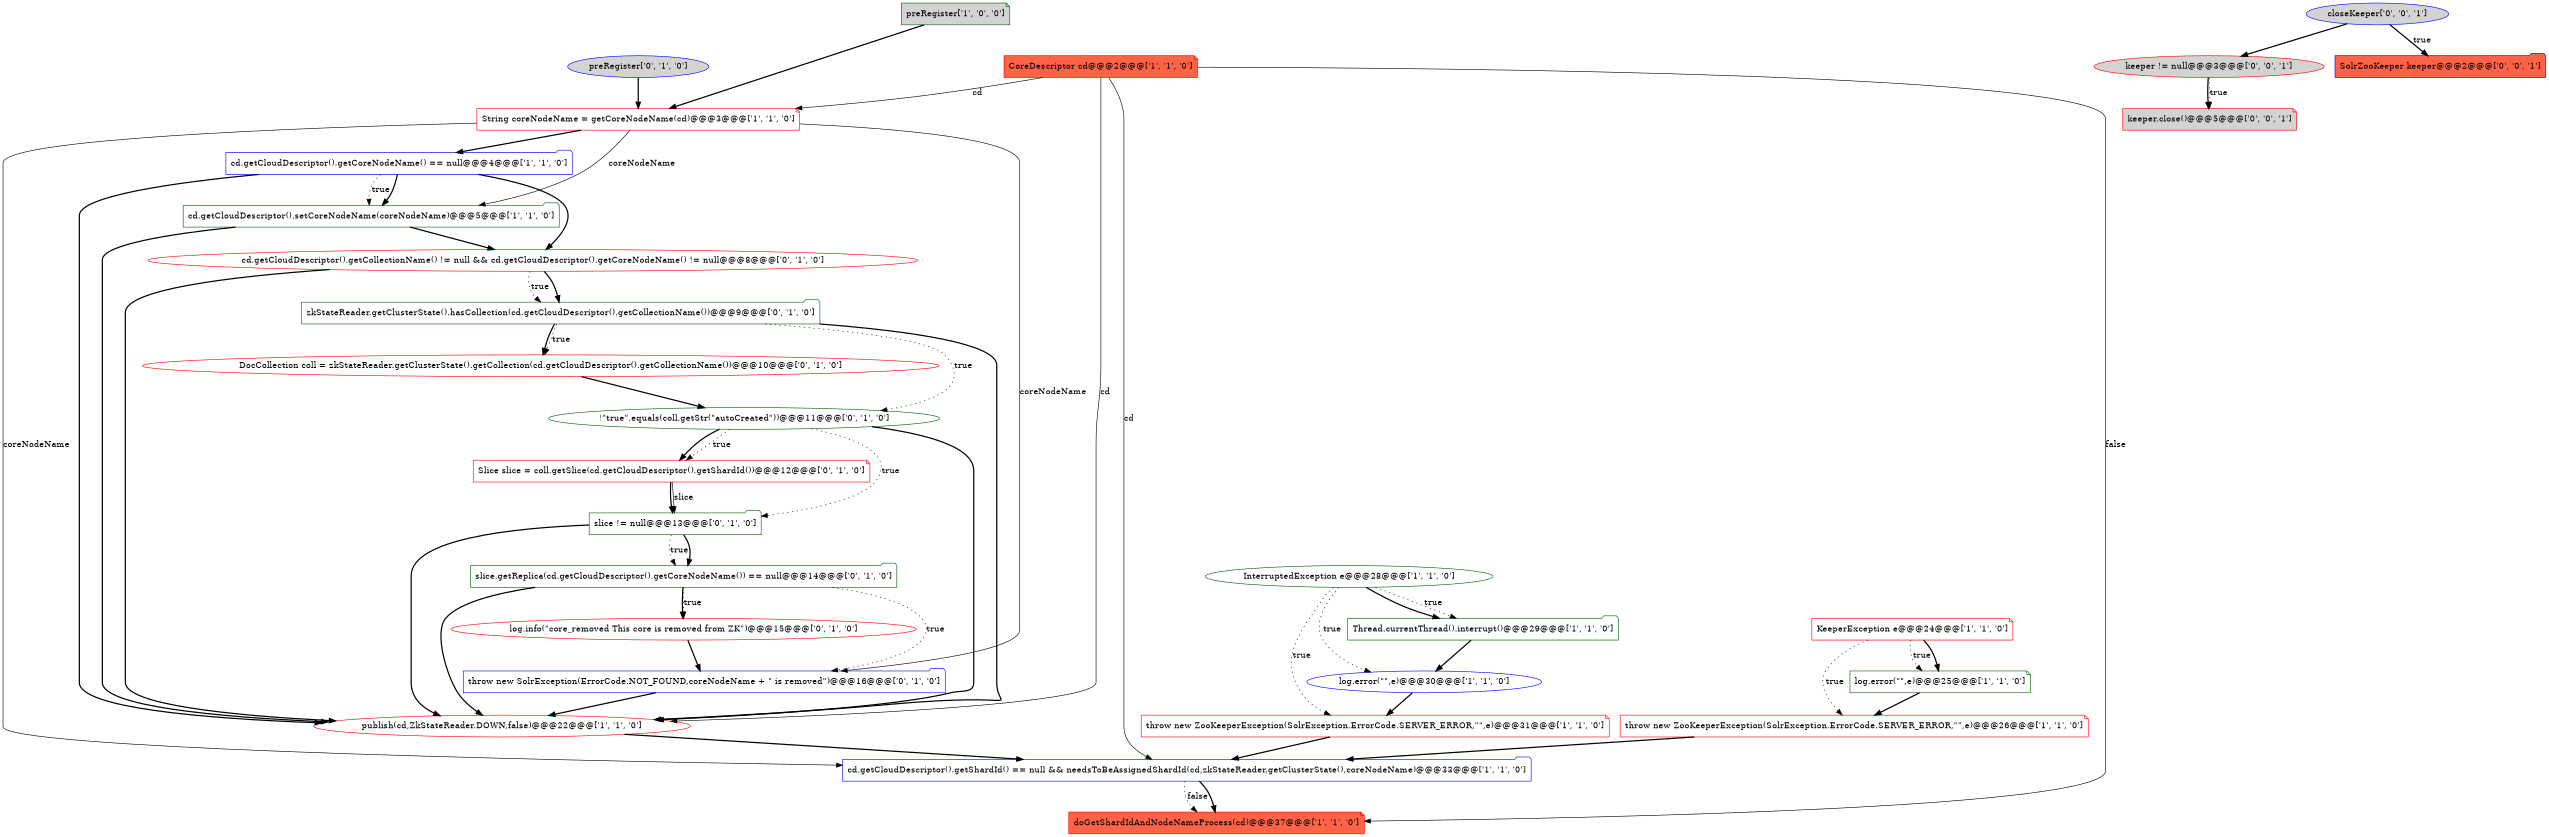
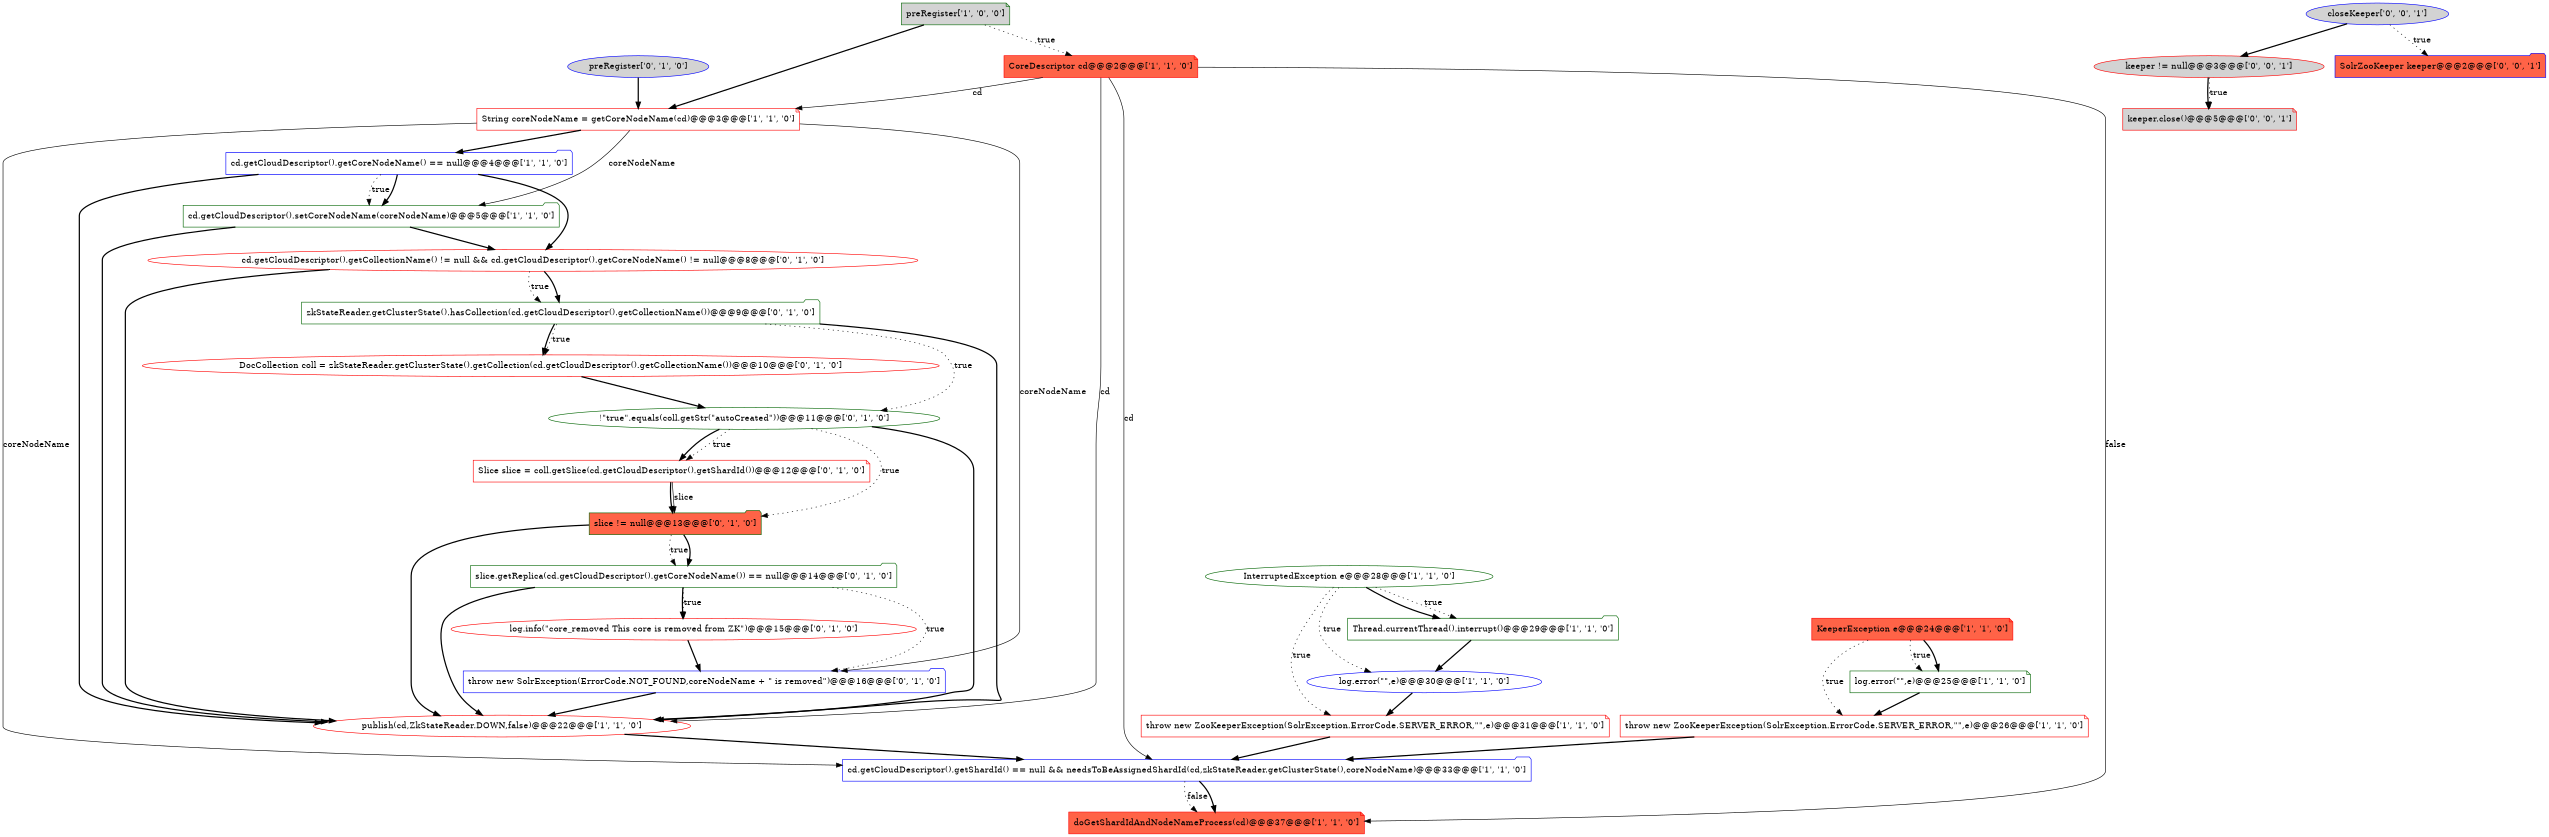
  digraph {
    fontname="DejaVu Serif"
    node [color=red fillcolor=white fontname="DejaVu Serif" shape=note style=filled]
    edge [fontname="DejaVu Serif" style=bold]
    n1 [label="throw new ZooKeeperException(SolrException.ErrorCode.SERVER_ERROR,\"\",e)@@@26@@@['1', '1', '0']"]
    n2 [color=blue label="cd.getCloudDescriptor().getShardId() == null && needsToBeAssignedShardId(cd,zkStateReader.getClusterState(),coreNodeName)@@@33@@@['1', '1', '0']" shape=folder]
    n3 [fillcolor=tomato label="doGetShardIdAndNodeNameProcess(cd)@@@37@@@['1', '1', '0']"]
    n4 [color=blue label="log.error(\"\",e)@@@30@@@['1', '1', '0']" shape=ellipse]
    n5 [label="throw new ZooKeeperException(SolrException.ErrorCode.SERVER_ERROR,\"\",e)@@@31@@@['1', '1', '0']"]
    n6 [fillcolor=lightgray label="keeper.close()@@@5@@@['0', '0', '1']"]
    n7 [color=blue fillcolor=lightgray label="closeKeeper['0', '0', '1']" shape=ellipse]
    n8 [fillcolor=lightgray label="keeper != null@@@3@@@['0', '0', '1']" shape=ellipse]
    n9 [color=blue fillcolor=tomato label="SolrZooKeeper keeper@@@2@@@['0', '0', '1']" shape=folder]
    n10 [label="String coreNodeName = getCoreNodeName(cd)@@@3@@@['1', '1', '0']"]
    n11 [color=blue label="throw new SolrException(ErrorCode.NOT_FOUND,coreNodeName + \" is removed\")@@@16@@@['0', '1', '0']" shape=folder]
    n12 [color=blue label="cd.getCloudDescriptor().getCoreNodeName() == null@@@4@@@['1', '1', '0']" shape=folder]
    n13 [color=darkgreen label="cd.getCloudDescriptor().setCoreNodeName(coreNodeName)@@@5@@@['1', '1', '0']" shape=folder]
    n14 [label="publish(cd,ZkStateReader.DOWN,false)@@@22@@@['1', '1', '0']" shape=ellipse]
    n15 [label="cd.getCloudDescriptor().getCollectionName() != null && cd.getCloudDescriptor().getCoreNodeName() != null@@@8@@@['0', '1', '0']" shape=ellipse]
    n16 [color=darkgreen label="InterruptedException e@@@28@@@['1', '1', '0']" shape=ellipse]
    n17 [color=darkgreen label="Thread.currentThread().interrupt()@@@29@@@['1', '1', '0']" shape=folder]
    n18 [label="log.info(\"core_removed This core is removed from ZK\")@@@15@@@['0', '1', '0']" shape=ellipse]
    n19 [label="Slice slice = coll.getSlice(cd.getCloudDescriptor().getShardId())@@@12@@@['0', '1', '0']"]
-   n20 [color=darkgreen label="slice != null@@@13@@@['0', '1', '0']" shape=folder]
+   n20 [color=darkgreen fillcolor=tomato label="slice != null@@@13@@@['0', '1', '0']" shape=folder]
    n21 [color=darkgreen label="slice.getReplica(cd.getCloudDescriptor().getCoreNodeName()) == null@@@14@@@['0', '1', '0']" shape=folder]
    n22 [fillcolor=tomato label="CoreDescriptor cd@@@2@@@['1', '1', '0']"]
-   n23 [label="KeeperException e@@@24@@@['1', '1', '0']"]
+   n23 [fillcolor=tomato label="KeeperException e@@@24@@@['1', '1', '0']"]
    n24 [color=darkgreen label="log.error(\"\",e)@@@25@@@['1', '1', '0']"]
    n25 [label="DocCollection coll = zkStateReader.getClusterState().getCollection(cd.getCloudDescriptor().getCollectionName())@@@10@@@['0', '1', '0']" shape=ellipse]
    n26 [color=darkgreen label="!\"true\".equals(coll.getStr(\"autoCreated\"))@@@11@@@['0', '1', '0']" shape=ellipse]
    n27 [color=blue fillcolor=lightgray label="preRegister['0', '1', '0']" shape=ellipse]
    n28 [color=darkgreen fillcolor=lightgray label="preRegister['1', '0', '0']"]
    n29 [color=darkgreen label="zkStateReader.getClusterState().hasCollection(cd.getCloudDescriptor().getCollectionName())@@@9@@@['0', '1', '0']" shape=folder]
    n1 -> n2
    n2 -> n3 [label=false style=dotted]
    n2 -> n3
    n4 -> n5
    n5 -> n2
    n7 -> n8
-   n7 -> n9 [label=true]
+   n7 -> n9 [label=true style=dotted]
    n8 -> n6
    n8 -> n6 [label=true style=dotted]
    n10 -> n2 [label=coreNodeName style=solid]
    n10 -> n11 [label=coreNodeName style=solid]
    n10 -> n12
    n10 -> n13 [label=coreNodeName style=solid]
    n11 -> n14
    n12 -> n13 [label=true style=dotted]
    n12 -> n13
    n12 -> n14
    n12 -> n15
    n13 -> n14
    n13 -> n15
    n14 -> n2
    n15 -> n14
    n15 -> n29
    n15 -> n29 [label=true style=dotted]
    n16 -> n4 [label=true style=dotted]
    n16 -> n5 [label=true style=dotted]
    n16 -> n17 [label=true style=dotted]
    n16 -> n17
    n17 -> n4
    n18 -> n11
    n19 -> n20 [label=slice style=solid]
    n19 -> n20
    n20 -> n14
    n20 -> n21 [label=true style=dotted]
    n20 -> n21
    n21 -> n11 [label=true style=dotted]
    n21 -> n14
    n21 -> n18
    n21 -> n18 [label=true style=dotted]
    n22 -> n2 [label=cd style=solid]
    n22 -> n3 [label=false style=solid]
    n22 -> n10 [label=cd style=solid]
    n22 -> n14 [label=cd style=solid]
    n23 -> n1 [label=true style=dotted]
    n23 -> n24 [label=true style=dotted]
    n23 -> n24
    n24 -> n1
    n25 -> n26
    n26 -> n14
    n26 -> n19
    n26 -> n19 [label=true style=dotted]
    n26 -> n20 [label=true style=dotted]
    n27 -> n10
    n28 -> n10
+   n28 -> n22 [label=true style=dotted]
    n29 -> n14
    n29 -> n25 [label=true style=dotted]
    n29 -> n25
    n29 -> n26 [label=true style=dotted]
  }
